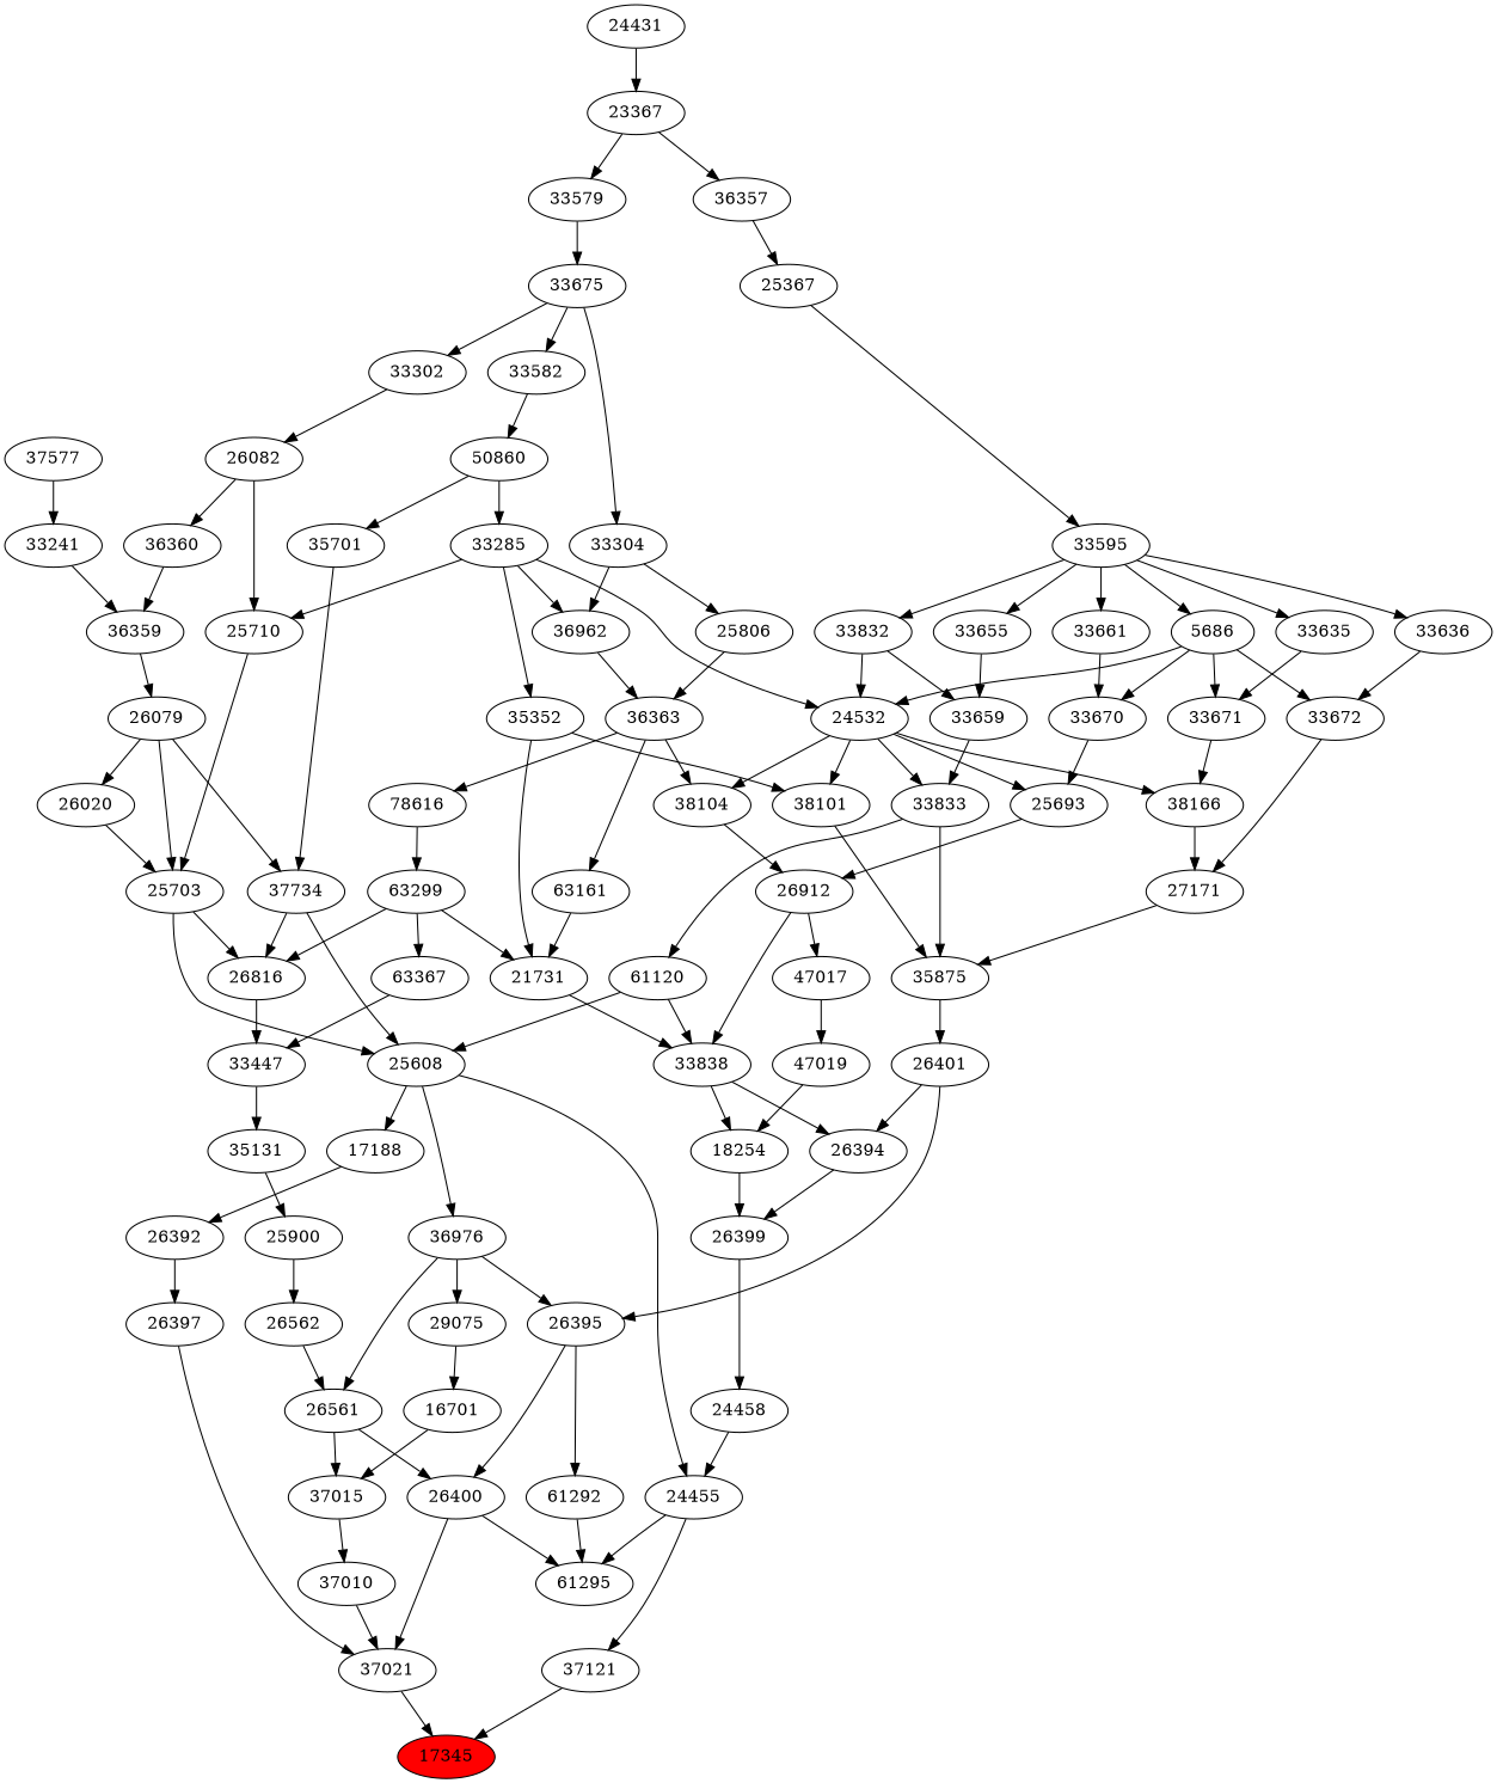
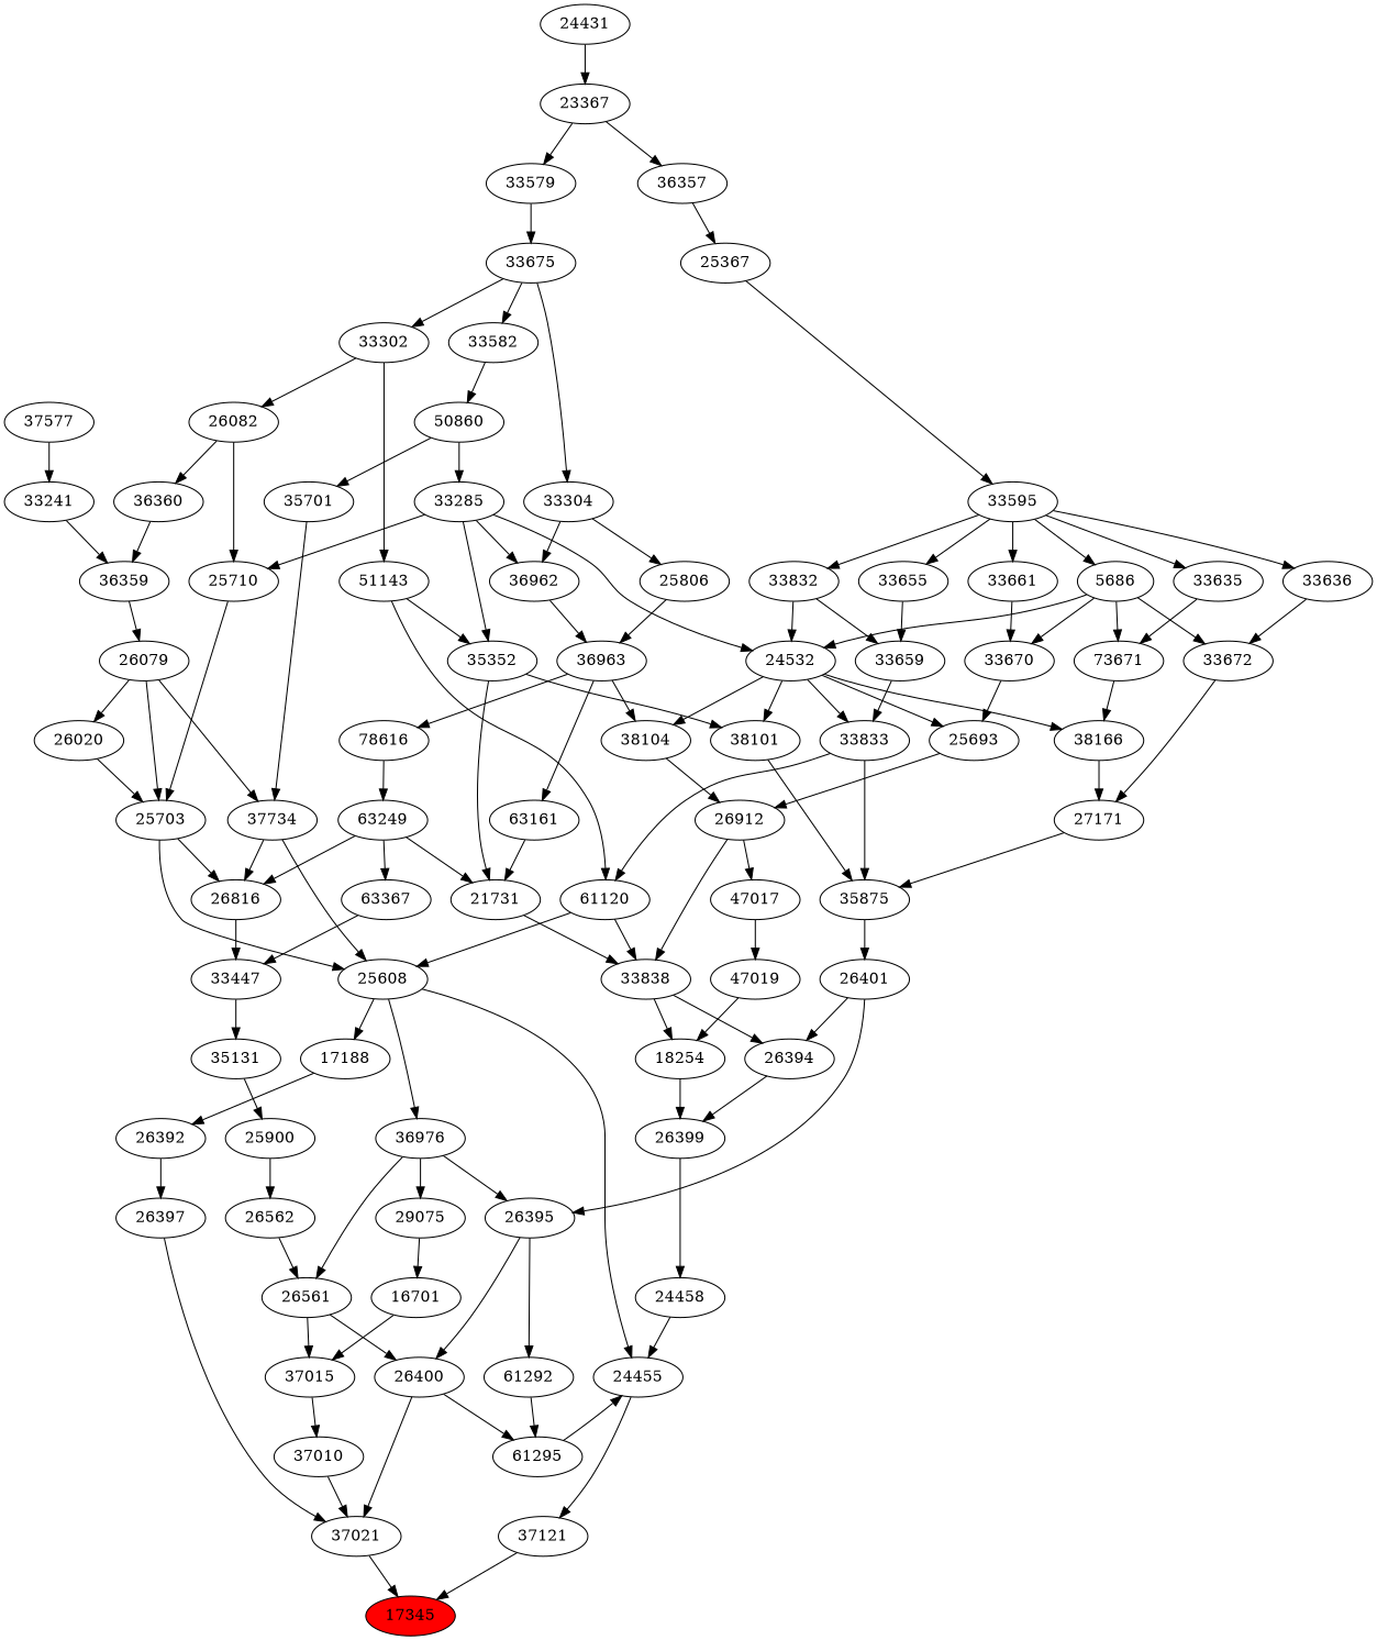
  strict digraph {
    n1 [fillcolor=red label=17345 style=filled]
    n2 [label=37121]
    n3 [label=37021]
    n4 [label=24455]
    n5 [label=26397]
    n6 [label=26400]
    n7 [label=61295]
    n8 [label=37010]
    n9 [label=25608]
    n10 [label=17188]
    n11 [label=36976]
    n12 [label=26392]
    n13 [label=26395]
    n14 [label=26561]
    n15 [label=29075]
    n16 [label=24458]
    n17 [label=61292]
    n18 [label=37015]
    n19 [label=25703]
    n20 [label=26816]
    n21 [label=33447]
    n22 [label=37734]
    n23 [label=61120]
    n24 [label=33838]
    n25 [label=26394]
    n26 [label=18254]
    n27 [label=26399]
    n28 [label=16701]
    n29 [label=26401]
    n30 [label=26562]
    n31 [label=26020]
    n32 [label=26079]
    n33 [label=25710]
    n34 [label=35701]
+   n35 [label=51143]
    n36 [label=35352]
    n37 [label=38101]
    n38 [label=21731]
    n39 [label=33833]
    n40 [label=35875]
    n41 [label=25900]
    n42 [label=36359]
    n43 [label=26082]
    n44 [label=36360]
    n45 [label=33285]
    n46 [label=24532]
    n47 [label=36962]
    n48 [label=38166]
    n49 [label=38104]
    n50 [label=25693]
-   n51 [label=36363]
+   n51 [label=36963]
    n52 [label=50860]
    n53 [label=33302]
    n54 [label=33659]
    n55 [label=27171]
    n56 [label=26912]
    n57 [label=47019]
    n58 [label=35131]
    n59 [label=33241]
    n60 [label=33582]
    n61 [label=33675]
    n62 [label=33304]
    n63 [label=25806]
    n64 [label=33655]
    n65 [label=33832]
    n66 [label=5686]
    n67 [label=33672]
-   n68 [label=33671]
+   n68 [label=73671]
    n69 [label=33670]
    n70 [label=47017]
    n71 [label=37577]
    n72 [label=33579]
    n73 [label=33595]
    n74 [label=33636]
    n75 [label=33635]
    n76 [label=33661]
    n77 [label=63161]
-   n78 [label=63299]
+   n78 [label=63249]
    n79 [label=63367]
    n80 [label=36357]
    n81 [label=25367]
    n82 [label=23367]
    n83 [label=78616]
    n84 [label=24431]
    n2 -> n1
    n3 -> n1
    n4 -> n2
    n5 -> n3
    n6 -> n3
    n6 -> n7
-   n4 -> n7
+   n7 -> n4
    n8 -> n3
    n9 -> n4
    n9 -> n10
    n9 -> n11
    n10 -> n12
    n11 -> n13
    n11 -> n14
    n11 -> n15
    n12 -> n5
    n13 -> n6
    n13 -> n17
    n14 -> n6
    n14 -> n18
    n15 -> n28
    n16 -> n4
    n17 -> n7
    n18 -> n8
    n19 -> n9
    n19 -> n20
    n20 -> n21
    n21 -> n58
    n22 -> n9
    n22 -> n20
    n23 -> n9
    n23 -> n24
    n24 -> n25
    n24 -> n26
    n25 -> n27
    n26 -> n27
    n27 -> n16
    n28 -> n18
    n29 -> n13
    n29 -> n25
    n30 -> n14
    n31 -> n19
    n32 -> n19
    n32 -> n22
    n32 -> n31
    n33 -> n19
    n34 -> n22
+   n35 -> n23
+   n35 -> n36
    n36 -> n37
    n36 -> n38
    n37 -> n40
    n38 -> n24
    n39 -> n23
    n39 -> n40
    n40 -> n29
    n41 -> n30
    n42 -> n32
    n43 -> n33
    n43 -> n44
    n44 -> n42
    n45 -> n33
    n45 -> n36
    n45 -> n46
    n45 -> n47
    n46 -> n37
    n46 -> n39
    n46 -> n48
    n46 -> n49
    n46 -> n50
    n47 -> n51
    n48 -> n55
    n49 -> n56
    n50 -> n56
    n51 -> n49
    n51 -> n77
    n51 -> n83
    n52 -> n34
    n52 -> n45
+   n53 -> n35
    n53 -> n43
    n54 -> n39
    n55 -> n40
    n56 -> n24
    n56 -> n70
    n57 -> n26
    n58 -> n41
    n59 -> n42
    n60 -> n52
    n61 -> n53
    n61 -> n60
    n61 -> n62
    n62 -> n47
    n62 -> n63
    n63 -> n51
    n64 -> n54
    n65 -> n46
    n65 -> n54
    n66 -> n46
    n66 -> n67
    n66 -> n68
    n66 -> n69
    n67 -> n55
    n68 -> n48
    n69 -> n50
    n70 -> n57
    n71 -> n59
    n72 -> n61
    n73 -> n64
    n73 -> n65
    n73 -> n66
    n73 -> n74
    n73 -> n75
    n73 -> n76
    n74 -> n67
    n75 -> n68
    n76 -> n69
    n77 -> n38
    n78 -> n20
    n78 -> n38
    n78 -> n79
    n79 -> n21
    n80 -> n81
    n81 -> n73
    n82 -> n72
    n82 -> n80
    n83 -> n78
    n84 -> n82
  }
